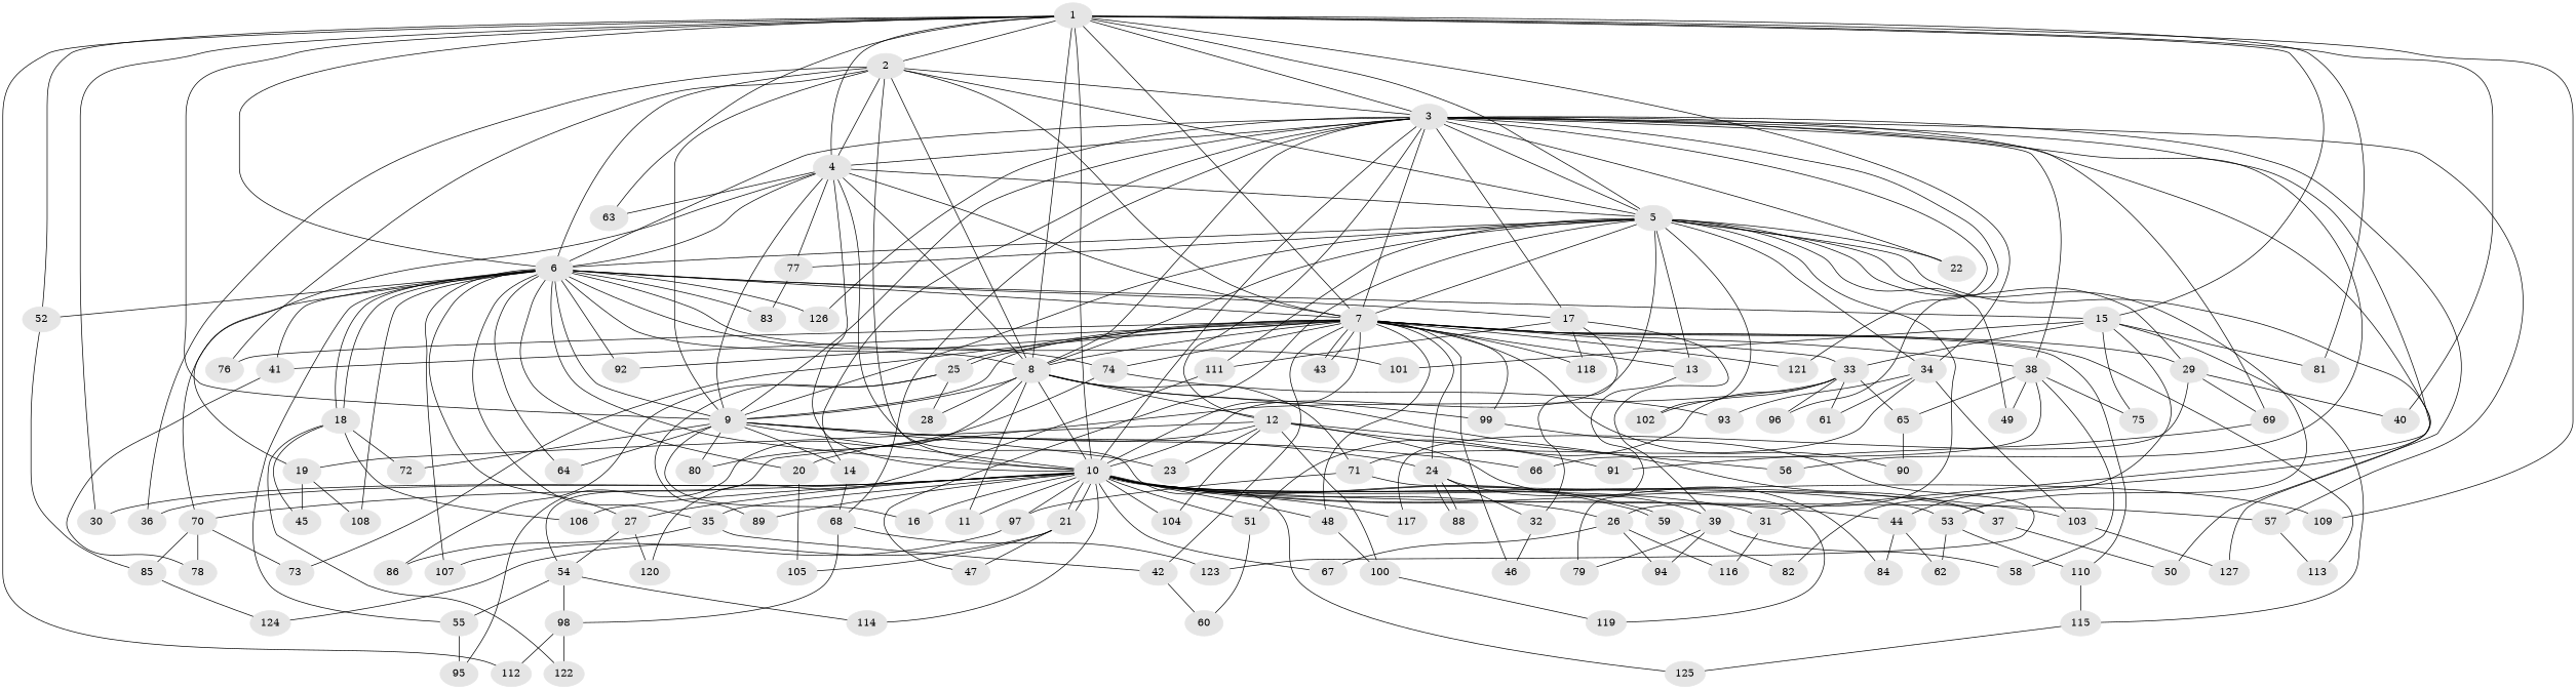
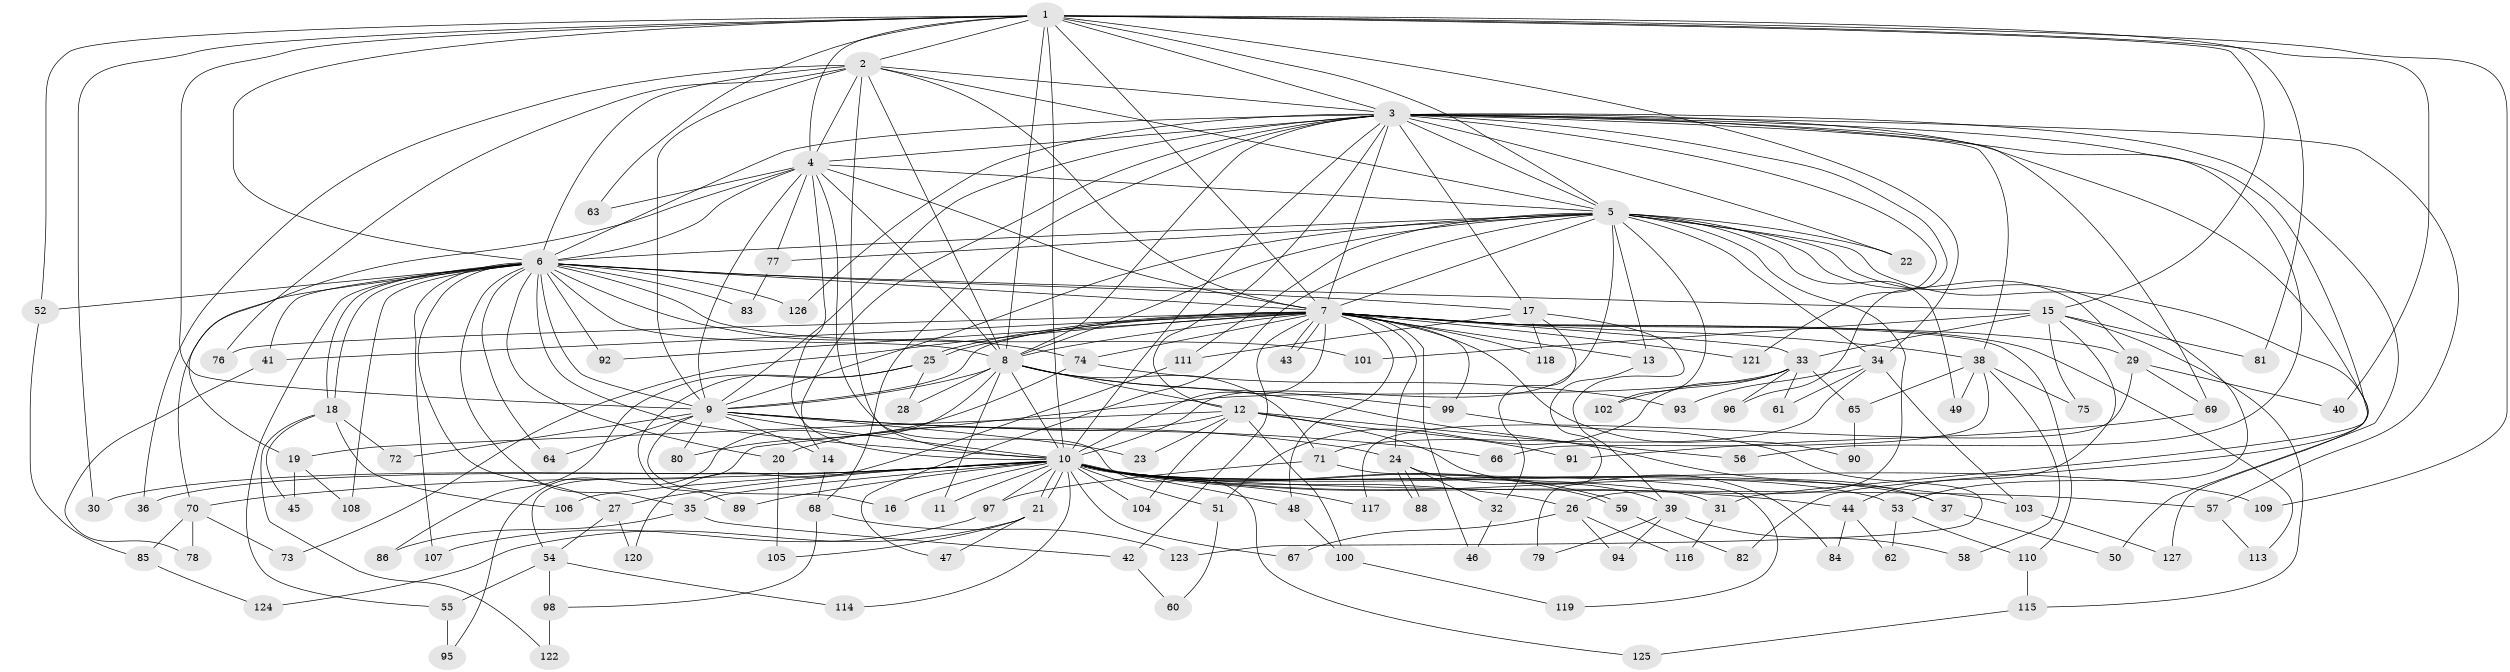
  graph {
    node [color=gray90 style=filled]
    1
    2
    3
    4
    5
    6
    7
    8
    9
    10
    15
    30
    34
    40
    52
    63
    81
    109
-   112
    36
    76
    12
    14
    17
    22
    31
    38
    50
    56
    57
    68
    69
    82
    96
    121
    126
    19
    77
    125
    13
    26
    29
    47
    49
    53
    102
    111
    127
    18
    20
    27
    35
    41
    55
    64
    70
    74
    83
    92
    101
    107
    108
    24
    25
    33
    42
    43
    46
    48
    73
    90
    99
    110
    113
    118
    11
    28
    37
    71
    95
    16
    23
    66
    72
    80
    21
    44
    51
    59
    67
    89
    97
    103
    104
    106
    114
    117
    75
    115
    61
    93
    85
    84
    91
    100
    32
    39
    116
    65
    58
    98
    123
    45
    79
    94
    62
    120
    122
    105
    54
    86
    78
    88
    60
    119
    124
    1 -- 2
    1 -- 3
    1 -- 4
    1 -- 5
    1 -- 6
    1 -- 7
    1 -- 8
    1 -- 9
    1 -- 10
    1 -- 15
    1 -- 30
    1 -- 34
    1 -- 40
    1 -- 52
    1 -- 63
    1 -- 81
    1 -- 109
-   1 -- 112
    2 -- 3
    2 -- 4
    2 -- 5
    2 -- 6
    2 -- 7
    2 -- 8
    2 -- 9
    2 -- 10
    2 -- 36
    2 -- 76
    3 -- 4
    3 -- 5
    3 -- 6
    3 -- 7
    3 -- 8
    3 -- 9
    3 -- 10
    3 -- 12
    3 -- 14
    3 -- 17
    3 -- 22
    3 -- 31
    3 -- 38
    3 -- 50
    3 -- 56
    3 -- 57
    3 -- 68
    3 -- 69
    3 -- 82
    3 -- 96
    3 -- 121
    3 -- 126
    4 -- 5
    4 -- 6
    4 -- 7
    4 -- 8
    4 -- 9
    4 -- 10
    4 -- 63
    4 -- 19
    4 -- 77
    4 -- 125
    5 -- 6
    5 -- 7
    5 -- 8
    5 -- 9
    5 -- 10
    5 -- 34
    5 -- 22
    5 -- 77
    5 -- 13
    5 -- 26
    5 -- 29
    5 -- 47
    5 -- 49
    5 -- 53
    5 -- 102
    5 -- 111
    5 -- 127
    6 -- 7
    6 -- 8
    6 -- 9
    6 -- 10
    6 -- 15
    6 -- 52
    6 -- 17
    6 -- 126
    6 -- 18
    6 -- 18
    6 -- 20
    6 -- 27
    6 -- 35
    6 -- 41
    6 -- 55
    6 -- 64
    6 -- 70
    6 -- 74
    6 -- 83
    6 -- 92
    6 -- 101
    6 -- 107
    6 -- 108
    7 -- 8
    7 -- 9
    7 -- 10
    7 -- 76
    7 -- 38
    7 -- 121
    7 -- 13
    7 -- 29
    7 -- 41
    7 -- 74
    7 -- 92
    7 -- 24
    7 -- 25
    7 -- 25
    7 -- 33
    7 -- 42
    7 -- 43
    7 -- 43
    7 -- 46
    7 -- 48
    7 -- 73
    7 -- 90
    7 -- 99
    7 -- 110
    7 -- 113
    7 -- 118
    8 -- 9
    8 -- 10
    8 -- 12
    8 -- 99
    8 -- 11
    8 -- 28
    8 -- 37
    8 -- 71
    8 -- 95
    9 -- 10
    9 -- 14
    9 -- 64
    9 -- 24
    9 -- 16
    9 -- 23
    9 -- 66
    9 -- 72
    9 -- 80
    10 -- 30
    10 -- 109
    10 -- 36
    10 -- 31
    10 -- 57
    10 -- 26
    10 -- 53
    10 -- 27
    10 -- 35
    10 -- 70
    10 -- 48
    10 -- 11
    10 -- 37
    10 -- 16
    10 -- 21
    10 -- 21
    10 -- 44
    10 -- 51
    10 -- 59
    10 -- 59
    10 -- 67
    10 -- 89
    10 -- 97
    10 -- 103
    10 -- 104
    10 -- 106
    10 -- 114
    10 -- 117
    15 -- 81
    15 -- 101
    15 -- 33
    15 -- 44
    15 -- 75
    15 -- 115
    34 -- 71
    34 -- 103
    34 -- 61
    34 -- 93
    52 -- 85
    12 -- 56
    12 -- 19
    12 -- 20
    12 -- 23
    12 -- 104
    12 -- 84
    12 -- 91
    12 -- 100
    14 -- 68
    17 -- 111
    17 -- 118
    17 -- 32
    17 -- 39
    31 -- 116
    38 -- 49
    38 -- 66
    38 -- 75
    38 -- 65
    38 -- 58
    57 -- 113
    68 -- 98
    68 -- 123
    69 -- 91
    19 -- 108
    19 -- 45
    77 -- 83
    13 -- 79
    26 -- 67
    26 -- 116
    26 -- 94
    29 -- 40
    29 -- 69
    29 -- 117
    53 -- 110
    53 -- 62
    111 -- 120
    18 -- 72
    18 -- 106
    18 -- 45
    18 -- 122
    20 -- 105
    27 -- 120
    27 -- 54
    35 -- 42
    35 -- 86
    41 -- 78
    55 -- 95
    70 -- 73
    70 -- 85
    70 -- 78
    74 -- 80
    74 -- 93
    24 -- 32
    24 -- 39
    24 -- 88
    24 -- 88
    25 -- 28
    25 -- 89
    25 -- 86
    33 -- 96
    33 -- 102
    33 -- 51
    33 -- 61
    33 -- 65
    33 -- 54
    42 -- 60
    48 -- 100
    99 -- 123
    110 -- 115
    37 -- 50
    71 -- 97
    71 -- 119
    21 -- 47
    21 -- 105
    21 -- 124
    44 -- 84
    44 -- 62
    51 -- 60
    59 -- 82
    97 -- 107
    103 -- 127
    115 -- 125
    85 -- 124
    100 -- 119
    32 -- 46
    39 -- 58
    39 -- 79
    39 -- 94
    65 -- 90
-   98 -- 112
    98 -- 122
    54 -- 55
    54 -- 114
    54 -- 98
  }
